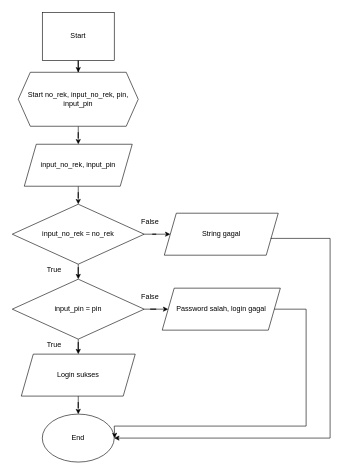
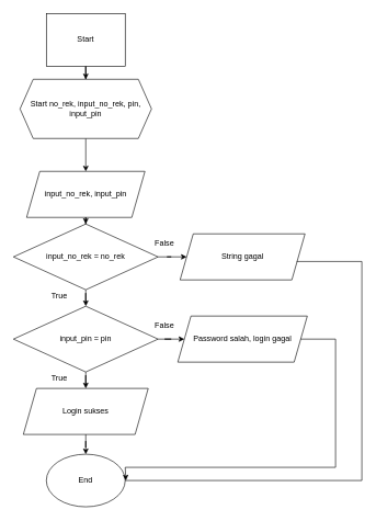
  <mxCell id="0" />
  <mxCell id="1" parent="0" />
  <mxCell id="2" value="" style="edgeStyle=orthogonalEdgeStyle;rounded=0;orthogonalLoop=1;jettySize=auto;html=1;" edge="1" parent="1" source="3" target="5"><mxGeometry relative="1" as="geometry" /></mxCell>
  <mxCell id="3" value="Start" style="whiteSpace=wrap;html=1;rounded=0;" vertex="1" parent="1"><mxGeometry x="70" y="20" width="120" height="80" as="geometry" /></mxCell>
  <mxCell id="4" value="" style="edgeStyle=orthogonalEdgeStyle;rounded=0;orthogonalLoop=1;jettySize=auto;html=1;" edge="1" parent="1" source="5" target="7"><mxGeometry relative="1" as="geometry" /></mxCell>
  <mxCell id="5" value="Start no_rek, input_no_rek, pin, input_pin" style="shape=hexagon;perimeter=hexagonPerimeter2;whiteSpace=wrap;html=1;fixedSize=1;" vertex="1" parent="1"><mxGeometry x="30" y="120" width="200" height="90" as="geometry" /></mxCell>
  <mxCell id="6" value="" style="edgeStyle=orthogonalEdgeStyle;rounded=0;orthogonalLoop=1;jettySize=auto;html=1;" edge="1" parent="1" source="7" target="10"><mxGeometry relative="1" as="geometry" /></mxCell>
- <mxCell id="7" value="input_no_rek, input_pin" style="shape=parallelogram;perimeter=parallelogramPerimeter;whiteSpace=wrap;html=1;fixedSize=1;" vertex="1" parent="1"><mxGeometry x="40" y="240" width="180" height="70" as="geometry" /></mxCell>
+ <mxCell id="7" value="input_no_rek, input_pin" style="shape=parallelogram;perimeter=parallelogramPerimeter;whiteSpace=wrap;html=1;fixedSize=1;" vertex="1" parent="1"><mxGeometry x="40" y="260" width="180" height="70" as="geometry" /></mxCell>
  <mxCell id="8" value="" style="edgeStyle=orthogonalEdgeStyle;rounded=0;orthogonalLoop=1;jettySize=auto;html=1;" edge="1" parent="1" source="10" target="13"><mxGeometry relative="1" as="geometry" /></mxCell>
  <mxCell id="9" value="" style="edgeStyle=orthogonalEdgeStyle;rounded=0;orthogonalLoop=1;jettySize=auto;html=1;" edge="1" parent="1" source="10" target="15"><mxGeometry relative="1" as="geometry" /></mxCell>
  <mxCell id="10" value="input_no_rek = no_rek" style="rhombus;whiteSpace=wrap;html=1;" vertex="1" parent="1"><mxGeometry x="20" y="340" width="220" height="100" as="geometry" /></mxCell>
  <mxCell id="11" value="" style="edgeStyle=orthogonalEdgeStyle;rounded=0;orthogonalLoop=1;jettySize=auto;html=1;" edge="1" parent="1" source="13" target="16"><mxGeometry relative="1" as="geometry" /></mxCell>
  <mxCell id="12" value="" style="edgeStyle=orthogonalEdgeStyle;rounded=0;orthogonalLoop=1;jettySize=auto;html=1;" edge="1" parent="1" source="13" target="18"><mxGeometry relative="1" as="geometry" /></mxCell>
  <mxCell id="13" value="input_pin = pin" style="rhombus;whiteSpace=wrap;html=1;" vertex="1" parent="1"><mxGeometry x="20" y="465" width="220" height="100" as="geometry" /></mxCell>
  <mxCell id="14" value="True" style="text;html=1;strokeColor=none;fillColor=none;align=center;verticalAlign=middle;whiteSpace=wrap;rounded=0;" vertex="1" parent="1"><mxGeometry x="60" y="435" width="60" height="30" as="geometry" /></mxCell>
  <mxCell id="15" value="String gagal" style="shape=parallelogram;perimeter=parallelogramPerimeter;whiteSpace=wrap;html=1;fixedSize=1;" vertex="1" parent="1"><mxGeometry x="273.5" y="355" width="190" height="70" as="geometry" /></mxCell>
  <mxCell id="16" value="Password salah, login gagal" style="shape=parallelogram;perimeter=parallelogramPerimeter;whiteSpace=wrap;html=1;fixedSize=1;" vertex="1" parent="1"><mxGeometry x="270" y="480" width="197" height="70" as="geometry" /></mxCell>
  <mxCell id="17" value="" style="edgeStyle=orthogonalEdgeStyle;rounded=0;orthogonalLoop=1;jettySize=auto;html=1;" edge="1" parent="1" source="18" target="22"><mxGeometry relative="1" as="geometry" /></mxCell>
  <mxCell id="18" value="Login sukses" style="shape=parallelogram;perimeter=parallelogramPerimeter;whiteSpace=wrap;html=1;fixedSize=1;" vertex="1" parent="1"><mxGeometry x="35" y="590" width="190" height="70" as="geometry" /></mxCell>
  <mxCell id="19" value="True" style="text;html=1;strokeColor=none;fillColor=none;align=center;verticalAlign=middle;whiteSpace=wrap;rounded=0;" vertex="1" parent="1"><mxGeometry x="60" y="560" width="60" height="30" as="geometry" /></mxCell>
  <mxCell id="20" value="False" style="text;html=1;strokeColor=none;fillColor=none;align=center;verticalAlign=middle;whiteSpace=wrap;rounded=0;" vertex="1" parent="1"><mxGeometry x="220" y="355" width="60" height="30" as="geometry" /></mxCell>
  <mxCell id="21" value="False" style="text;html=1;strokeColor=none;fillColor=none;align=center;verticalAlign=middle;whiteSpace=wrap;rounded=0;" vertex="1" parent="1"><mxGeometry x="220" y="480" width="60" height="30" as="geometry" /></mxCell>
  <mxCell id="22" value="End" style="ellipse;whiteSpace=wrap;html=1;" vertex="1" parent="1"><mxGeometry x="70" y="690" width="120" height="80" as="geometry" /></mxCell>
- <mxCell id="23" value="" style="endArrow=classic;html=1;rounded=0;entryX=1;entryY=0.5;entryDx=0;entryDy=0;exitX=0.934;exitY=0.6;exitDx=0;exitDy=0;exitPerimeter=0;" edge="1" parent="1" source="15" target="22"><mxGeometry width="50" height="50" relative="1" as="geometry"><mxPoint x="450" y="390" as="sourcePoint" /><mxPoint x="500" y="340" as="targetPoint" /><Array as="points"><mxPoint x="550" y="397" /><mxPoint x="550" y="730" /></Array></mxGeometry></mxCell>
+ <mxCell id="23" value="" style="endArrow=none;html=1;rounded=0;entryX=1;entryY=0.5;entryDx=0;entryDy=0;exitX=0.934;exitY=0.6;exitDx=0;exitDy=0;exitPerimeter=0;" edge="1" parent="1" source="15" target="22"><mxGeometry width="50" height="50" relative="1" as="geometry"><mxPoint x="450" y="390" as="sourcePoint" /><mxPoint x="500" y="340" as="targetPoint" /><Array as="points"><mxPoint x="550" y="397" /><mxPoint x="550" y="730" /></Array></mxGeometry></mxCell>
  <mxCell id="24" value="" style="endArrow=classic;html=1;rounded=0;exitX=1;exitY=0.5;exitDx=0;exitDy=0;" edge="1" parent="1" source="16"><mxGeometry width="50" height="50" relative="1" as="geometry"><mxPoint x="450" y="530" as="sourcePoint" /><mxPoint x="191" y="730" as="targetPoint" /><Array as="points"><mxPoint x="510" y="515" /><mxPoint x="510" y="710" /><mxPoint x="190" y="710" /></Array></mxGeometry></mxCell>
